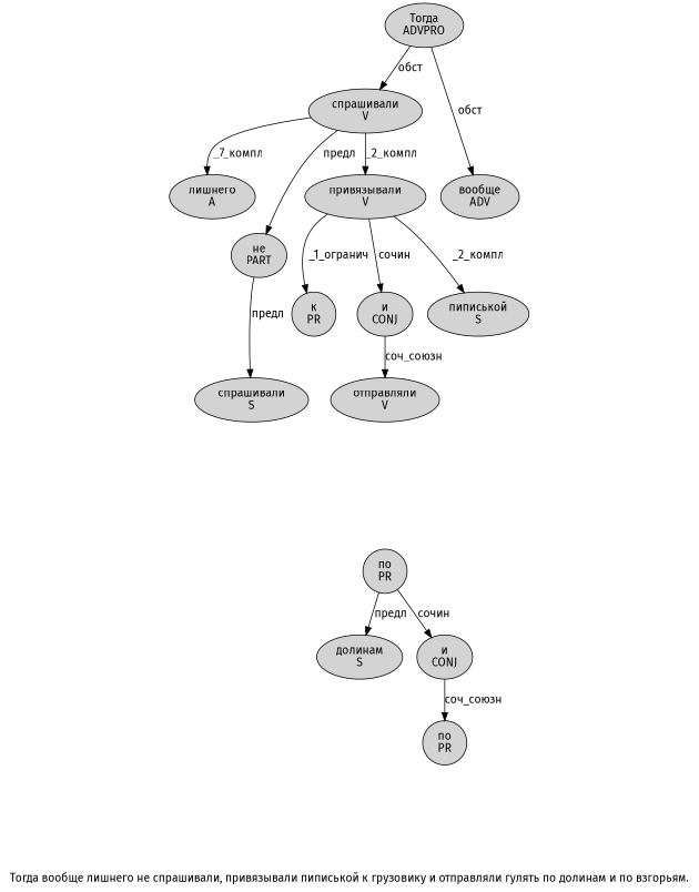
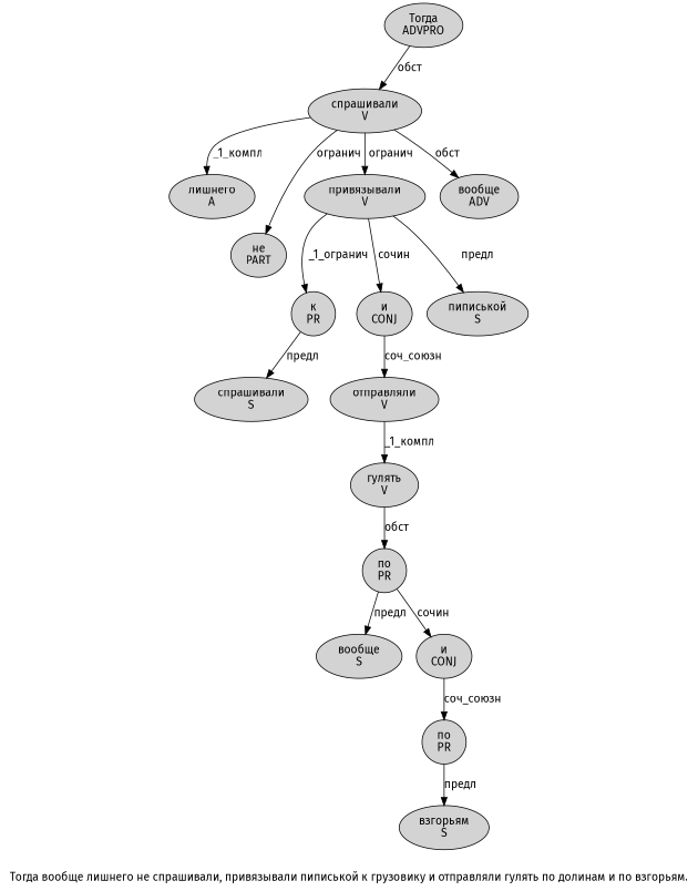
  digraph {
    fontname="Fira Sans"
    label="Тогда вообще лишнего не спрашивали, привязывали пиписькой к грузовику и отправляли гулять по долинам и по взгорьям."
    node [fillcolor=lightgray fontname="Fira Sans" penwidth=1 shape=ellipse style=filled]
    edge [fontname="Fira Sans"]
    n1 [label="Тогда\nADVPRO"]
    n2 [label="спрашивали\nV"]
    n3 [label="вообще\nADV"]
    n4 [label="лишнего\nA"]
    n5 [label="не\nPART"]
    n6 [label="привязывали\nV"]
    n7 [label="пиписькой\nS"]
    n8 [label="к\nPR"]
    n9 [label="и\nCONJ"]
    n10 [label="спрашивали\nS"]
    n11 [label="отправляли\nV"]
+   n12 [label="гулять\nV"]
    n13 [label="по\nPR"]
-   n14 [label="долинам\nS"]
+   n14 [label="вообще\nS"]
    n15 [label="и\nCONJ"]
    n16 [label="по\nPR"]
+   n17 [label="взгорьям\nS"]
    n1 -> n2 [label="обст"]
-   n1 -> n3 [label="обст"]
-   n2 -> n4 [label="_7_компл"]
-   n2 -> n5 [label="предл"]
-   n2 -> n6 [label="_2_компл"]
-   n6 -> n7 [label="_2_компл"]
+   n2 -> n3 [label="обст"]
+   n2 -> n4 [label="_1_компл"]
+   n2 -> n5 [label="огранич"]
+   n2 -> n6 [label="огранич"]
+   n6 -> n7 [label="предл"]
    n6 -> n8 [label="_1_огранич"]
    n6 -> n9 [label="сочин"]
-   n5 -> n10 [label="предл"]
+   n8 -> n10 [label="предл"]
    n9 -> n11 [label="соч_союзн"]
+   n11 -> n12 [label="_1_компл"]
+   n12 -> n13 [label="обст"]
    n13 -> n14 [label="предл"]
    n13 -> n15 [label="сочин"]
    n15 -> n16 [label="соч_союзн"]
+   n16 -> n17 [label="предл"]
  }
